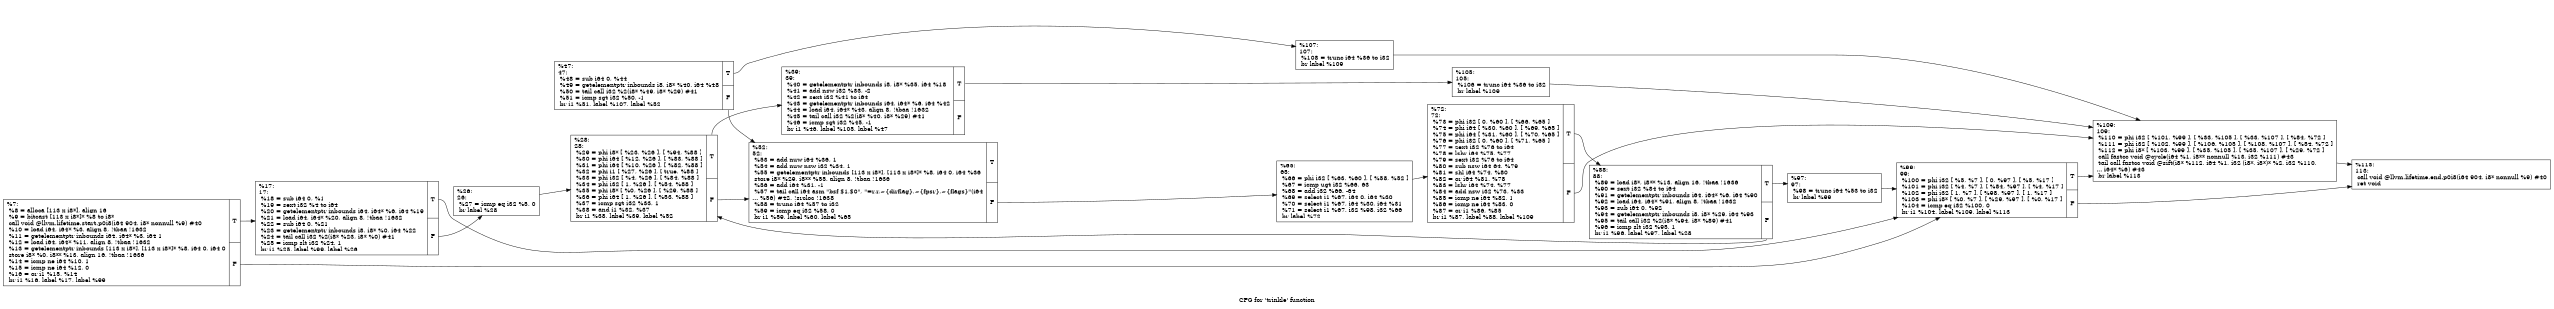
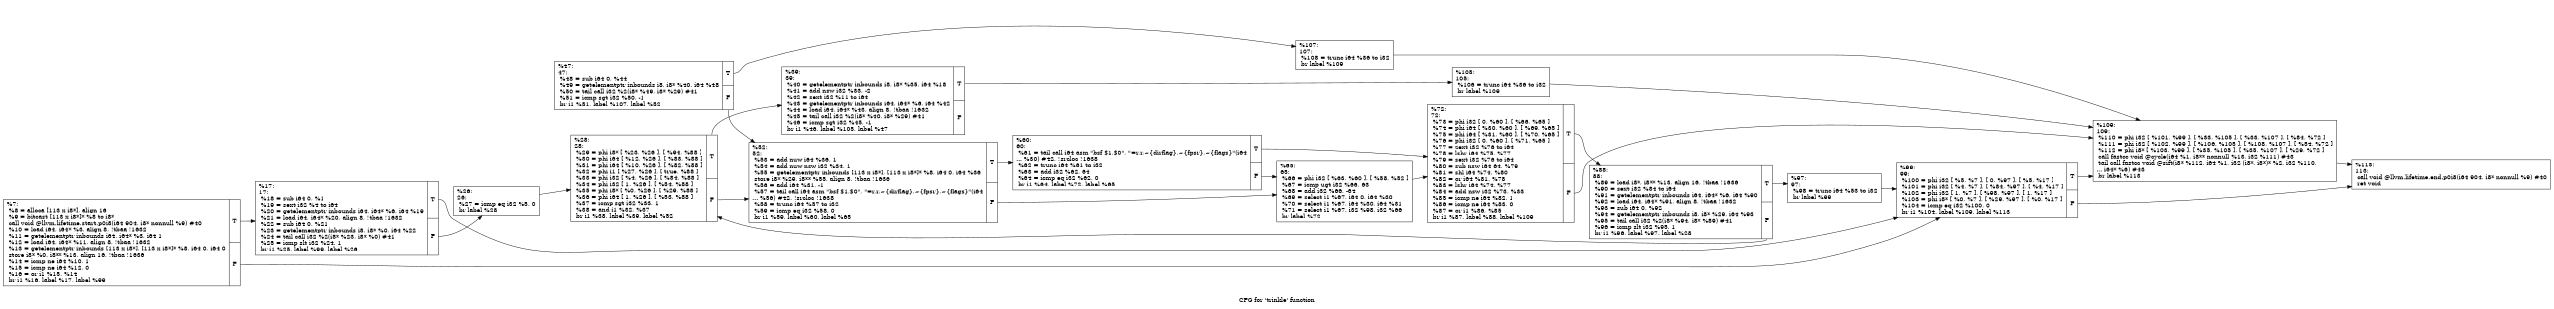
  digraph {
    label="CFG for 'trinkle' function"
    rankdir=LR
    node [shape=record]
    edge [tailport=s0]
    n1 [label="{%7:\l  %8 = alloca [113 x i8*], align 16\l  %9 = bitcast [113 x i8*]* %8 to i8*\l  call void @llvm.lifetime.start.p0i8(i64 904, i8* nonnull %9) #40\l  %10 = load i64, i64* %3, align 8, !tbaa !1632\l  %11 = getelementptr inbounds i64, i64* %3, i64 1\l  %12 = load i64, i64* %11, align 8, !tbaa !1632\l  %13 = getelementptr inbounds [113 x i8*], [113 x i8*]* %8, i64 0, i64 0\l  store i8* %0, i8** %13, align 16, !tbaa !1636\l  %14 = icmp ne i64 %10, 1\l  %15 = icmp ne i64 %12, 0\l  %16 = or i1 %15, %14\l  br i1 %16, label %17, label %99\l|{<s0>T|<s1>F}}"]
    n2 [label="{%17:\l17:                                               \l  %18 = sub i64 0, %1\l  %19 = sext i32 %4 to i64\l  %20 = getelementptr inbounds i64, i64* %6, i64 %19\l  %21 = load i64, i64* %20, align 8, !tbaa !1632\l  %22 = sub i64 0, %21\l  %23 = getelementptr inbounds i8, i8* %0, i64 %22\l  %24 = tail call i32 %2(i8* %23, i8* %0) #41\l  %25 = icmp slt i32 %24, 1\l  br i1 %25, label %99, label %26\l|{<s0>T|<s1>F}}"]
    n3 [label="{%99:\l99:                                               \l  %100 = phi i32 [ %5, %7 ], [ 0, %97 ], [ %5, %17 ]\l  %101 = phi i32 [ %4, %7 ], [ %84, %97 ], [ %4, %17 ]\l  %102 = phi i32 [ 1, %7 ], [ %98, %97 ], [ 1, %17 ]\l  %103 = phi i8* [ %0, %7 ], [ %29, %97 ], [ %0, %17 ]\l  %104 = icmp eq i32 %100, 0\l  br i1 %104, label %109, label %113\l|{<s0>T|<s1>F}}"]
    n4 [label="{%26:\l26:                                               \l  %27 = icmp eq i32 %5, 0\l  br label %28\l}"]
    n5 [label="{%109:\l109:                                              \l  %110 = phi i32 [ %101, %99 ], [ %33, %105 ], [ %33, %107 ], [ %84, %72 ]\l  %111 = phi i32 [ %102, %99 ], [ %106, %105 ], [ %108, %107 ], [ %54, %72 ]\l  %112 = phi i8* [ %103, %99 ], [ %35, %105 ], [ %35, %107 ], [ %29, %72 ]\l  call fastcc void @cycle(i64 %1, i8** nonnull %13, i32 %111) #43\l  tail call fastcc void @sift(i8* %112, i64 %1, i32 (i8*, i8*)* %2, i32 %110,\l... i64* %6) #43\l  br label %113\l}"]
    n6 [label="{%113:\l113:                                              \l  call void @llvm.lifetime.end.p0i8(i64 904, i8* nonnull %9) #40\l  ret void\l}"]
    n7 [label="{%28:\l28:                                               \l  %29 = phi i8* [ %23, %26 ], [ %94, %88 ]\l  %30 = phi i64 [ %12, %26 ], [ %83, %88 ]\l  %31 = phi i64 [ %10, %26 ], [ %82, %88 ]\l  %32 = phi i1 [ %27, %26 ], [ true, %88 ]\l  %33 = phi i32 [ %4, %26 ], [ %84, %88 ]\l  %34 = phi i32 [ 1, %26 ], [ %54, %88 ]\l  %35 = phi i8* [ %0, %26 ], [ %29, %88 ]\l  %36 = phi i64 [ 1, %26 ], [ %53, %88 ]\l  %37 = icmp sgt i32 %33, 1\l  %38 = and i1 %32, %37\l  br i1 %38, label %39, label %52\l|{<s0>T|<s1>F}}"]
-   n8 [label="{%39:\l39:                                               \l  %40 = getelementptr inbounds i8, i8* %35, i64 %18\l  %41 = add nsw i32 %33, -2\l  %42 = sext i32 %41 to i64\l  %43 = getelementptr inbounds i64, i64* %6, i64 %42\l  %44 = load i64, i64* %43, align 8, !tbaa !1632\l  %45 = tail call i32 %2(i8* %40, i8* %29) #41\l  %46 = icmp sgt i32 %45, -1\l  br i1 %46, label %105, label %47\l|{<s0>T|<s1>F}}"]
+   n8 [label="{%39:\l39:                                               \l  %40 = getelementptr inbounds i8, i8* %35, i64 %18\l  %41 = add nsw i32 %33, -2\l  %42 = sext i32 %11 to i64\l  %43 = getelementptr inbounds i64, i64* %6, i64 %42\l  %44 = load i64, i64* %43, align 8, !tbaa !1632\l  %45 = tail call i32 %2(i8* %40, i8* %29) #41\l  %46 = icmp sgt i32 %45, -1\l  br i1 %46, label %105, label %47\l|{<s0>T|<s1>F}}"]
    n9 [label="{%52:\l52:                                               \l  %53 = add nuw i64 %36, 1\l  %54 = add nuw nsw i32 %34, 1\l  %55 = getelementptr inbounds [113 x i8*], [113 x i8*]* %8, i64 0, i64 %36\l  store i8* %29, i8** %55, align 8, !tbaa !1636\l  %56 = add i64 %31, -1\l  %57 = tail call i64 asm \"bsf $1,$0\", \"=r,r,~\{dirflag\},~\{fpsr\},~\{flags\}\"(i64\l... %56) #42, !srcloc !1638\l  %58 = trunc i64 %57 to i32\l  %59 = icmp eq i32 %58, 0\l  br i1 %59, label %60, label %65\l|{<s0>T|<s1>F}}"]
    n10 [label="{%105:\l105:                                              \l  %106 = trunc i64 %36 to i32\l  br label %109\l}"]
+   n11 [label="{%60:\l60:                                               \l  %61 = tail call i64 asm \"bsf $1,$0\", \"=r,r,~\{dirflag\},~\{fpsr\},~\{flags\}\"(i64\l... %30) #42, !srcloc !1638\l  %62 = trunc i64 %61 to i32\l  %63 = add i32 %62, 64\l  %64 = icmp eq i32 %62, 0\l  br i1 %64, label %72, label %65\l|{<s0>T|<s1>F}}"]
    n12 [label="{%65:\l65:                                               \l  %66 = phi i32 [ %63, %60 ], [ %58, %52 ]\l  %67 = icmp ugt i32 %66, 63\l  %68 = add i32 %66, -64\l  %69 = select i1 %67, i64 0, i64 %30\l  %70 = select i1 %67, i64 %30, i64 %31\l  %71 = select i1 %67, i32 %98, i32 %66\l  br label %72\l}"]
    n13 [label="{%47:\l47:                                               \l  %48 = sub i64 0, %44\l  %49 = getelementptr inbounds i8, i8* %40, i64 %48\l  %50 = tail call i32 %2(i8* %49, i8* %29) #41\l  %51 = icmp sgt i32 %50, -1\l  br i1 %51, label %107, label %52\l|{<s0>T|<s1>F}}"]
    n14 [label="{%107:\l107:                                              \l  %108 = trunc i64 %36 to i32\l  br label %109\l}"]
    n15 [label="{%72:\l72:                                               \l  %73 = phi i32 [ 0, %60 ], [ %66, %65 ]\l  %74 = phi i64 [ %30, %60 ], [ %69, %65 ]\l  %75 = phi i64 [ %31, %60 ], [ %70, %65 ]\l  %76 = phi i32 [ 0, %60 ], [ %71, %65 ]\l  %77 = zext i32 %76 to i64\l  %78 = lshr i64 %75, %77\l  %79 = sext i32 %76 to i64\l  %80 = sub nsw i64 64, %79\l  %81 = shl i64 %74, %80\l  %82 = or i64 %81, %78\l  %83 = lshr i64 %74, %77\l  %84 = add nsw i32 %73, %33\l  %85 = icmp ne i64 %82, 1\l  %86 = icmp ne i64 %83, 0\l  %87 = or i1 %86, %85\l  br i1 %87, label %88, label %109\l|{<s0>T|<s1>F}}"]
    n16 [label="{%88:\l88:                                               \l  %89 = load i8*, i8** %13, align 16, !tbaa !1636\l  %90 = sext i32 %84 to i64\l  %91 = getelementptr inbounds i64, i64* %6, i64 %90\l  %92 = load i64, i64* %91, align 8, !tbaa !1632\l  %93 = sub i64 0, %92\l  %94 = getelementptr inbounds i8, i8* %29, i64 %93\l  %95 = tail call i32 %2(i8* %94, i8* %89) #41\l  %96 = icmp slt i32 %95, 1\l  br i1 %96, label %97, label %28\l|{<s0>T|<s1>F}}"]
    n17 [label="{%97:\l97:                                               \l  %98 = trunc i64 %53 to i32\l  br label %99\l}"]
    n1 -> n2
    n1 -> n3 [tailport=s1]
    n2 -> n3
    n2 -> n4 [tailport=s1]
    n3 -> n5
    n3 -> n6 [tailport=s1]
    n4 -> n7
    n5 -> n6
    n7 -> n8
    n7 -> n9 [tailport=s1]
    n8 -> n10
+   n9 -> n11
    n9 -> n12 [tailport=s1]
    n10 -> n5
+   n11 -> n12 [tailport=s1]
+   n11 -> n15
    n12 -> n15
    n13 -> n9 [tailport=s1]
    n13 -> n14
    n14 -> n5
    n15 -> n5 [tailport=s1]
    n15 -> n16
    n16 -> n7 [tailport=s1]
    n16 -> n17
    n17 -> n3
  }
